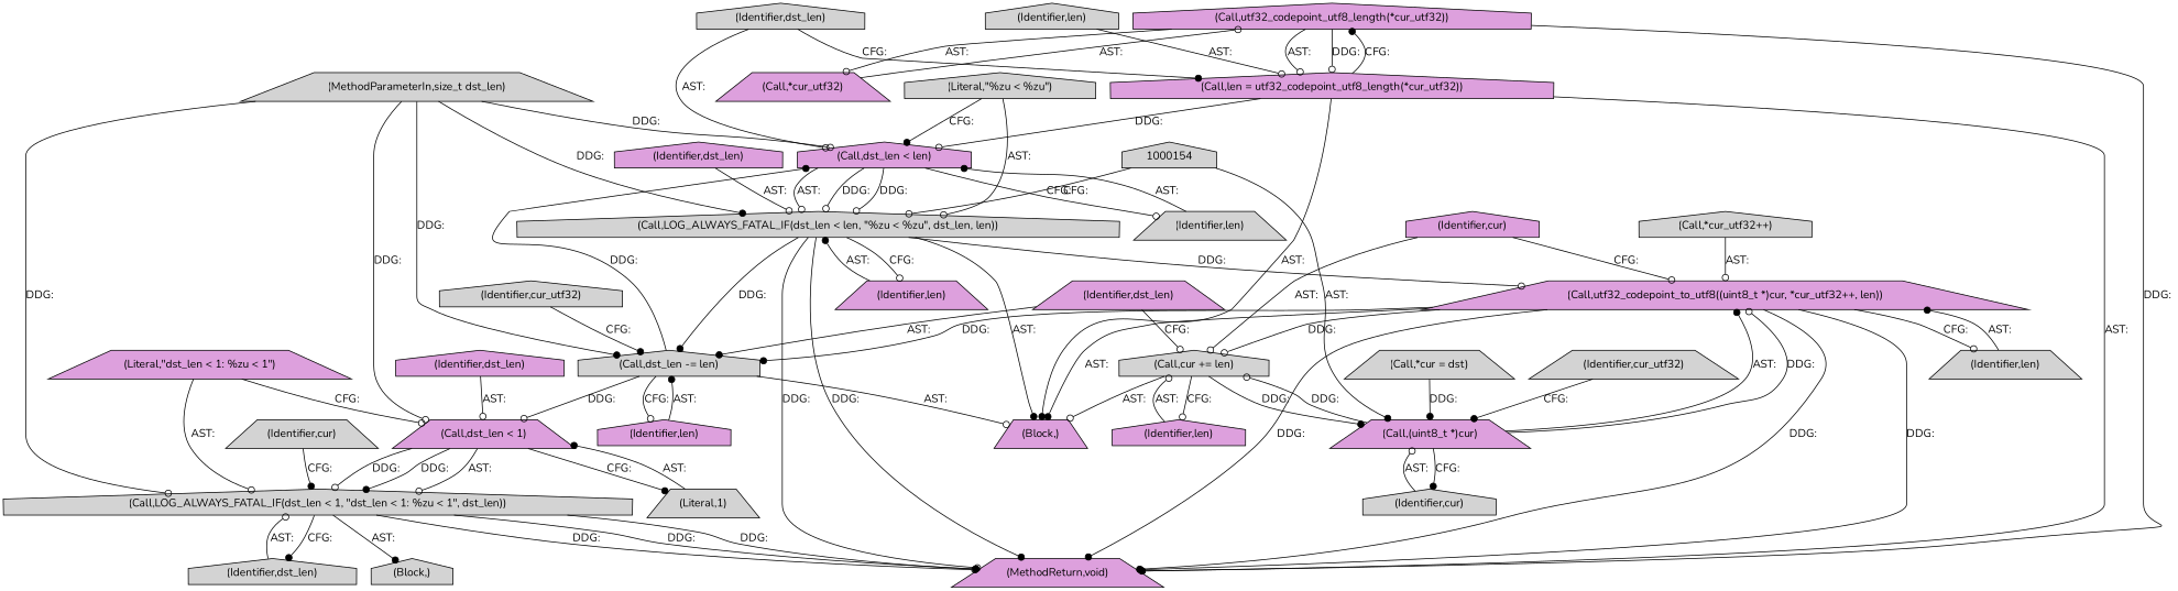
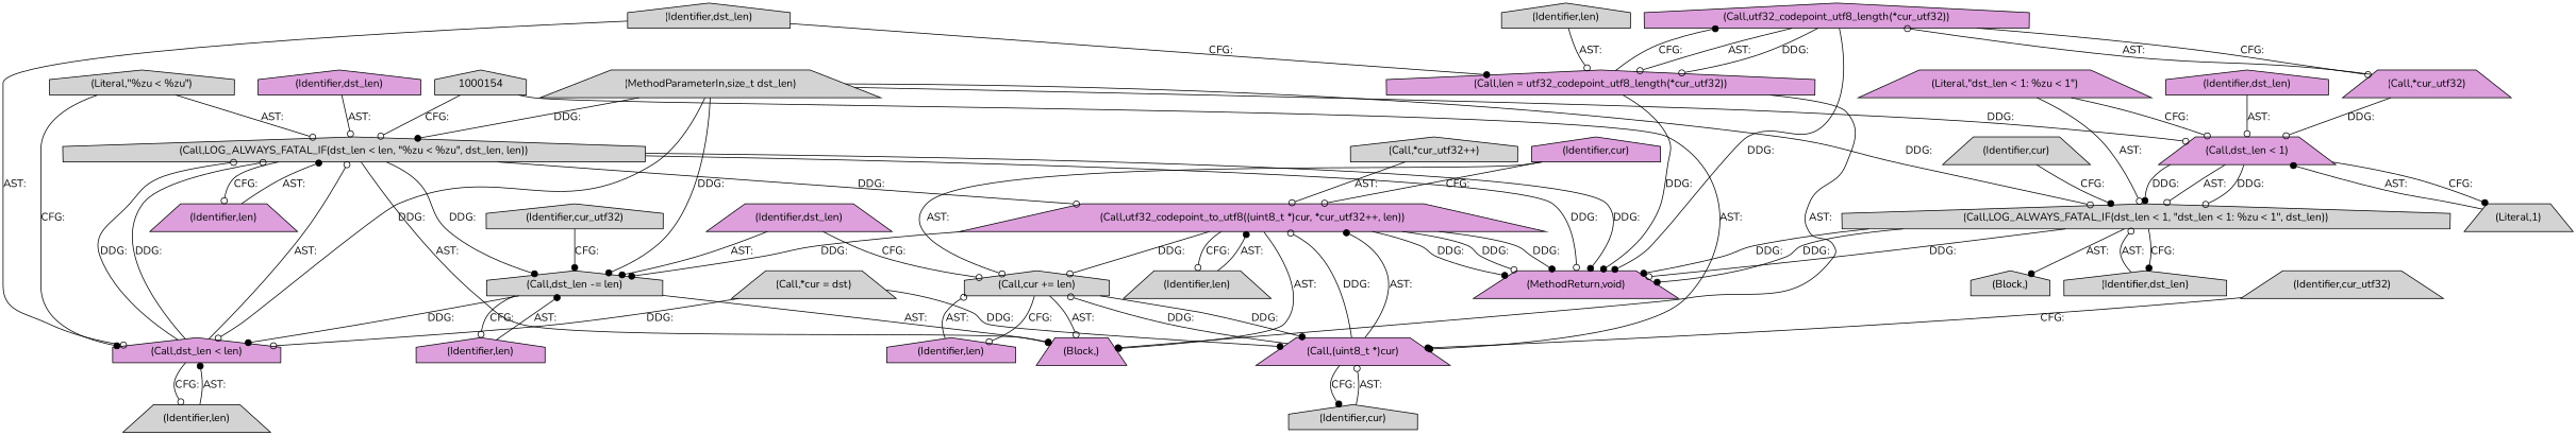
  digraph {
    fontname=Nunito
    node [fillcolor=lightgrey fontname=Nunito shape=house style=filled]
    edge [arrowhead=odot fontname=Nunito]
    n1 [fillcolor=plum label="(Call,utf32_codepoint_utf8_length(*cur_utf32))"]
    n2 [fillcolor=plum label="(Call,len = utf32_codepoint_utf8_length(*cur_utf32))"]
    n3 [fillcolor=plum label="(MethodReturn,void)" shape=trapezium]
    n4 [fillcolor=plum label="(Call,*cur_utf32)" shape=trapezium]
    n5 [fillcolor=plum label="(Call,dst_len < len)"]
    n6 [fillcolor=plum label="(Block,)" shape=trapezium]
    n7 [label="(Call,LOG_ALWAYS_FATAL_IF(dst_len < len, \"%zu < %zu\", dst_len, len))"]
    n8 [label="(Identifier,len)" shape=trapezium]
    n9 [fillcolor=plum label="(Call,utf32_codepoint_to_utf8((uint8_t *)cur, *cur_utf32++, len))" shape=trapezium]
    n10 [label="(Call,dst_len -= len)"]
    n11 [fillcolor=plum label="(Identifier,len)" shape=trapezium]
    n12 [label="(Call,cur += len)"]
    n13 [label="(Identifier,len)" shape=trapezium]
    n14 [fillcolor=plum label="(Call,dst_len < 1)" shape=trapezium]
    n15 [fillcolor=plum label="(Identifier,len)"]
    n16 [fillcolor=plum label="(Call,(uint8_t *)cur)" shape=trapezium]
    n17 [fillcolor=plum label="(Identifier,len)"]
    n18 [label="(Identifier,cur)"]
    n19 [label="(Call,LOG_ALWAYS_FATAL_IF(dst_len < 1, \"dst_len < 1: %zu < 1\", dst_len))"]
    n20 [label="(Literal,1)" shape=trapezium]
    n21 [label="(Block,)"]
    n22 [label="(Identifier,dst_len)"]
    n23 [label="(Call,*cur = dst)" shape=trapezium]
    n24 [fillcolor=plum label="(Identifier,cur)"]
    n25 [fillcolor=plum label="(Literal,\"dst_len < 1: %zu < 1\")" shape=trapezium]
    n26 [fillcolor=plum label="(Identifier,dst_len)"]
    n27 [fillcolor=plum label="(Identifier,dst_len)" shape=trapezium]
    n28 [fillcolor=plum label="(Identifier,dst_len)"]
    n29 [label="(Identifier,cur_utf32)"]
    n30 [label="(Identifier,dst_len)"]
    n31 [label="(Identifier,cur)" shape=trapezium]
    n32 [label="(Identifier,cur_utf32)" shape=trapezium]
    n33 [label="(Call,*cur_utf32++)"]
    n34 [label="(Literal,\"%zu < %zu\")"]
    n35 [label="(Identifier,len)"]
    n36 [label="(MethodParameterIn,size_t dst_len)" shape=trapezium]
    1000154
    n1 -> n2 [label="AST: "]
    n1 -> n2 [label="DDG: "]
    n1 -> n3 [arrowhead=dot label="DDG: "]
-   n1 -> n4 [label="AST: "]
+   n1 -> n4 [label="CFG: "]
    n2 -> n1 [arrowhead=dot label="CFG: "]
-   n2 -> n3 [arrowhead=dot label="AST: "]
-   n2 -> n5 [label="DDG: "]
+   n2 -> n3 [arrowhead=dot label="DDG: "]
+   n23 -> n5 [label="DDG: "]
    n2 -> n6 [arrowhead=dot label="AST: "]
    n4 -> n1 [label="AST: "]
    n5 -> n7 [label="AST: "]
    n5 -> n7 [label="DDG: "]
    n5 -> n7 [label="DDG: "]
    n5 -> n8 [label="CFG: "]
    n7 -> n3 [arrowhead=dot label="DDG: "]
    n7 -> n3 [label="DDG: "]
    n7 -> n6 [arrowhead=dot label="AST: "]
    n7 -> n9 [label="DDG: "]
    n7 -> n10 [arrowhead=dot label="DDG: "]
    n7 -> n11 [label="CFG: "]
    n8 -> n5 [arrowhead=dot label="AST: "]
    n9 -> n3 [arrowhead=dot label="DDG: "]
    n9 -> n3 [arrowhead=dot label="DDG: "]
    n9 -> n3 [label="DDG: "]
    n9 -> n6 [arrowhead=dot label="AST: "]
    n9 -> n10 [arrowhead=dot label="DDG: "]
    n9 -> n12 [label="DDG: "]
    n9 -> n13 [label="CFG: "]
    n10 -> n5 [arrowhead=dot label="DDG: "]
    n10 -> n6 [label="AST: "]
-   n10 -> n14 [label="DDG: "]
+   n4 -> n14 [label="DDG: "]
    n10 -> n15 [label="CFG: "]
    n11 -> n7 [arrowhead=dot label="AST: "]
    n12 -> n6 [label="AST: "]
    n12 -> n16 [arrowhead=dot label="DDG: "]
    n12 -> n17 [label="CFG: "]
    n13 -> n9 [arrowhead=dot label="AST: "]
    n14 -> n19 [label="AST: "]
    n14 -> n19 [label="DDG: "]
    n14 -> n19 [arrowhead=dot label="DDG: "]
    n14 -> n20 [arrowhead=dot label="CFG: "]
    n15 -> n10 [arrowhead=dot label="AST: "]
    n16 -> n9 [arrowhead=dot label="AST: "]
    n16 -> n9 [label="DDG: "]
    n16 -> n12 [label="DDG: "]
    n16 -> n18 [arrowhead=dot label="CFG: "]
    n17 -> n12 [label="AST: "]
    n18 -> n16 [label="AST: "]
    n19 -> n3 [label="DDG: "]
    n19 -> n3 [arrowhead=dot label="DDG: "]
    n19 -> n3 [arrowhead=dot label="DDG: "]
    n19 -> n21 [arrowhead=dot label="AST: "]
    n19 -> n22 [arrowhead=dot label="CFG: "]
    n20 -> n14 [arrowhead=dot label="AST: "]
    n22 -> n19 [label="AST: "]
    n23 -> n16 [arrowhead=dot label="DDG: "]
    n24 -> n9 [label="CFG: "]
    n24 -> n12 [label="AST: "]
    n25 -> n14 [label="CFG: "]
    n25 -> n19 [label="AST: "]
    n26 -> n7 [label="AST: "]
    n27 -> n10 [arrowhead=dot label="AST: "]
    n27 -> n12 [label="CFG: "]
    n28 -> n14 [label="AST: "]
    n29 -> n10 [arrowhead=dot label="CFG: "]
    n30 -> n2 [arrowhead=dot label="CFG: "]
    n30 -> n5 [label="AST: "]
    n31 -> n19 [arrowhead=dot label="CFG: "]
    n32 -> n16 [arrowhead=dot label="CFG: "]
    n33 -> n9 [label="AST: "]
    n34 -> n5 [arrowhead=dot label="CFG: "]
    n34 -> n7 [label="AST: "]
    n35 -> n2 [label="AST: "]
    n36 -> n5 [label="DDG: "]
    n36 -> n7 [arrowhead=dot label="DDG: "]
    n36 -> n10 [arrowhead=dot label="DDG: "]
    n36 -> n14 [label="DDG: "]
    n36 -> n19 [label="DDG: "]
    1000154 -> n7 [label="CFG: "]
    1000154 -> n16 [arrowhead=dot label="AST: "]
  }
